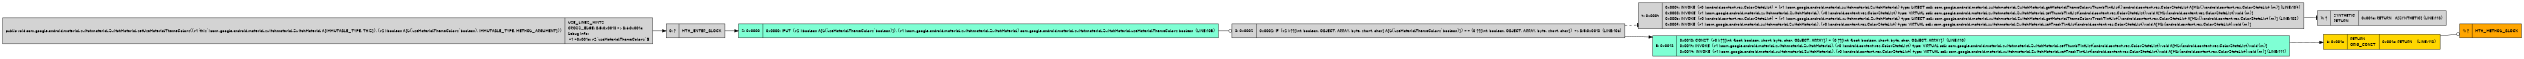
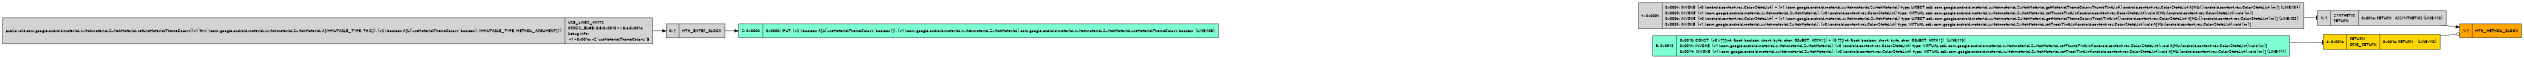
  digraph {
    fontname="Patrick Hand"
    rankdir=LR
    node [fillcolor=lightgrey fontname="Patrick Hand" shape=record style=filled]
    edge [arrowhead=normal fontname="Patrick Hand"]
    n1 [label="{0\:\ ?|MTH_ENTER_BLOCK\l}"]
    n2 [fillcolor=aquamarine label="{2\:\ 0x0000|0x0000: IPUT  (r2 I:boolean A[D('useMaterialThemeColors' boolean)]), (r1 I:com.google.android.material.switchmaterial.SwitchMaterial) com.google.android.material.switchmaterial.SwitchMaterial.useMaterialThemeColors boolean  (LINE:105)\l}"]
-   n3 [label="{3\:\ 0x0002|0x0002: IF  (r2 I:??[int, boolean, OBJECT, ARRAY, byte, short, char] A[D('useMaterialThemeColors' boolean)]) == (0 ??[int, boolean, OBJECT, ARRAY, byte, short, char])  \-\> B:5:0x0013  (LINE:106)\l}"]
    n4 [label="{4\:\ 0x0004|0x0004: INVOKE  (r0 I:android.content.res.ColorStateList) = (r1 I:com.google.android.material.switchmaterial.SwitchMaterial) type: DIRECT call: com.google.android.material.switchmaterial.SwitchMaterial.getMaterialThemeColorsThumbTintList():android.content.res.ColorStateList A[MD:():android.content.res.ColorStateList (m)] (LINE:107)\l0x0008: INVOKE  (r1 I:com.google.android.material.switchmaterial.SwitchMaterial), (r0 I:android.content.res.ColorStateList) type: VIRTUAL call: com.google.android.material.switchmaterial.SwitchMaterial.setThumbTintList(android.content.res.ColorStateList):void A[MD:(android.content.res.ColorStateList):void (m)]\l0x000b: INVOKE  (r0 I:android.content.res.ColorStateList) = (r1 I:com.google.android.material.switchmaterial.SwitchMaterial) type: DIRECT call: com.google.android.material.switchmaterial.SwitchMaterial.getMaterialThemeColorsTrackTintList():android.content.res.ColorStateList A[MD:():android.content.res.ColorStateList (m)] (LINE:108)\l0x000f: INVOKE  (r1 I:com.google.android.material.switchmaterial.SwitchMaterial), (r0 I:android.content.res.ColorStateList) type: VIRTUAL call: com.google.android.material.switchmaterial.SwitchMaterial.setTrackTintList(android.content.res.ColorStateList):void A[MD:(android.content.res.ColorStateList):void (m)]\l}"]
    n5 [fillcolor=aquamarine label="{5\:\ 0x0013|0x0013: CONST  (r0 I:??[int, float, boolean, short, byte, char, OBJECT, ARRAY]) = (0 ??[int, float, boolean, short, byte, char, OBJECT, ARRAY])  (LINE:110)\l0x0014: INVOKE  (r1 I:com.google.android.material.switchmaterial.SwitchMaterial), (r0 I:android.content.res.ColorStateList) type: VIRTUAL call: com.google.android.material.switchmaterial.SwitchMaterial.setThumbTintList(android.content.res.ColorStateList):void A[MD:(android.content.res.ColorStateList):void (m)]\l0x0017: INVOKE  (r1 I:com.google.android.material.switchmaterial.SwitchMaterial), (r0 I:android.content.res.ColorStateList) type: VIRTUAL call: com.google.android.material.switchmaterial.SwitchMaterial.setTrackTintList(android.content.res.ColorStateList):void A[MD:(android.content.res.ColorStateList):void (m)] (LINE:111)\l}"]
    n6 [label="{7\:\ ?|SYNTHETIC\lRETURN\l|0x001a: RETURN   A[SYNTHETIC] (LINE:113)\l}"]
-   n7 [fillcolor=gold label="{6\:\ 0x001a|RETURN\lORIG_CONST\l|0x001a: RETURN    (LINE:113)\l}"]
+   n7 [fillcolor=gold label="{6\:\ 0x001a|RETURN\lORIG_RETURN\l|0x001a: RETURN    (LINE:113)\l}"]
    n8 [fillcolor=orange label="{1\:\ ?|MTH_METHOD_BLOCK\l}"]
    n9 [label="{public void com.google.android.material.switchmaterial.SwitchMaterial.setUseMaterialThemeColors((r1 'this' I:com.google.android.material.switchmaterial.SwitchMaterial A[IMMUTABLE_TYPE, THIS]), (r2 I:boolean A[D('useMaterialThemeColors' boolean), IMMUTABLE_TYPE, METHOD_ARGUMENT]))  | USE_LINES_HINTS\lCROSS_EDGE: B:5:0x0013 \-\> B:6:0x001a\lDebug Info:\l  \-1 \-0x001a: r2 'useMaterialThemeColors' Z\l}"]
    n1 -> n2
-   n2 -> n3 [arrowhead=odot]
-   n3 -> n4 [arrowhead=tee style=dashed]
-   n3 -> n5
    n4 -> n6 [arrowhead=tee]
-   n5 -> n7
+   n5 -> n7 [arrowhead=tee]
+   n6 -> n8
    n7 -> n8 [arrowhead=odot]
    n9 -> n1
  }
